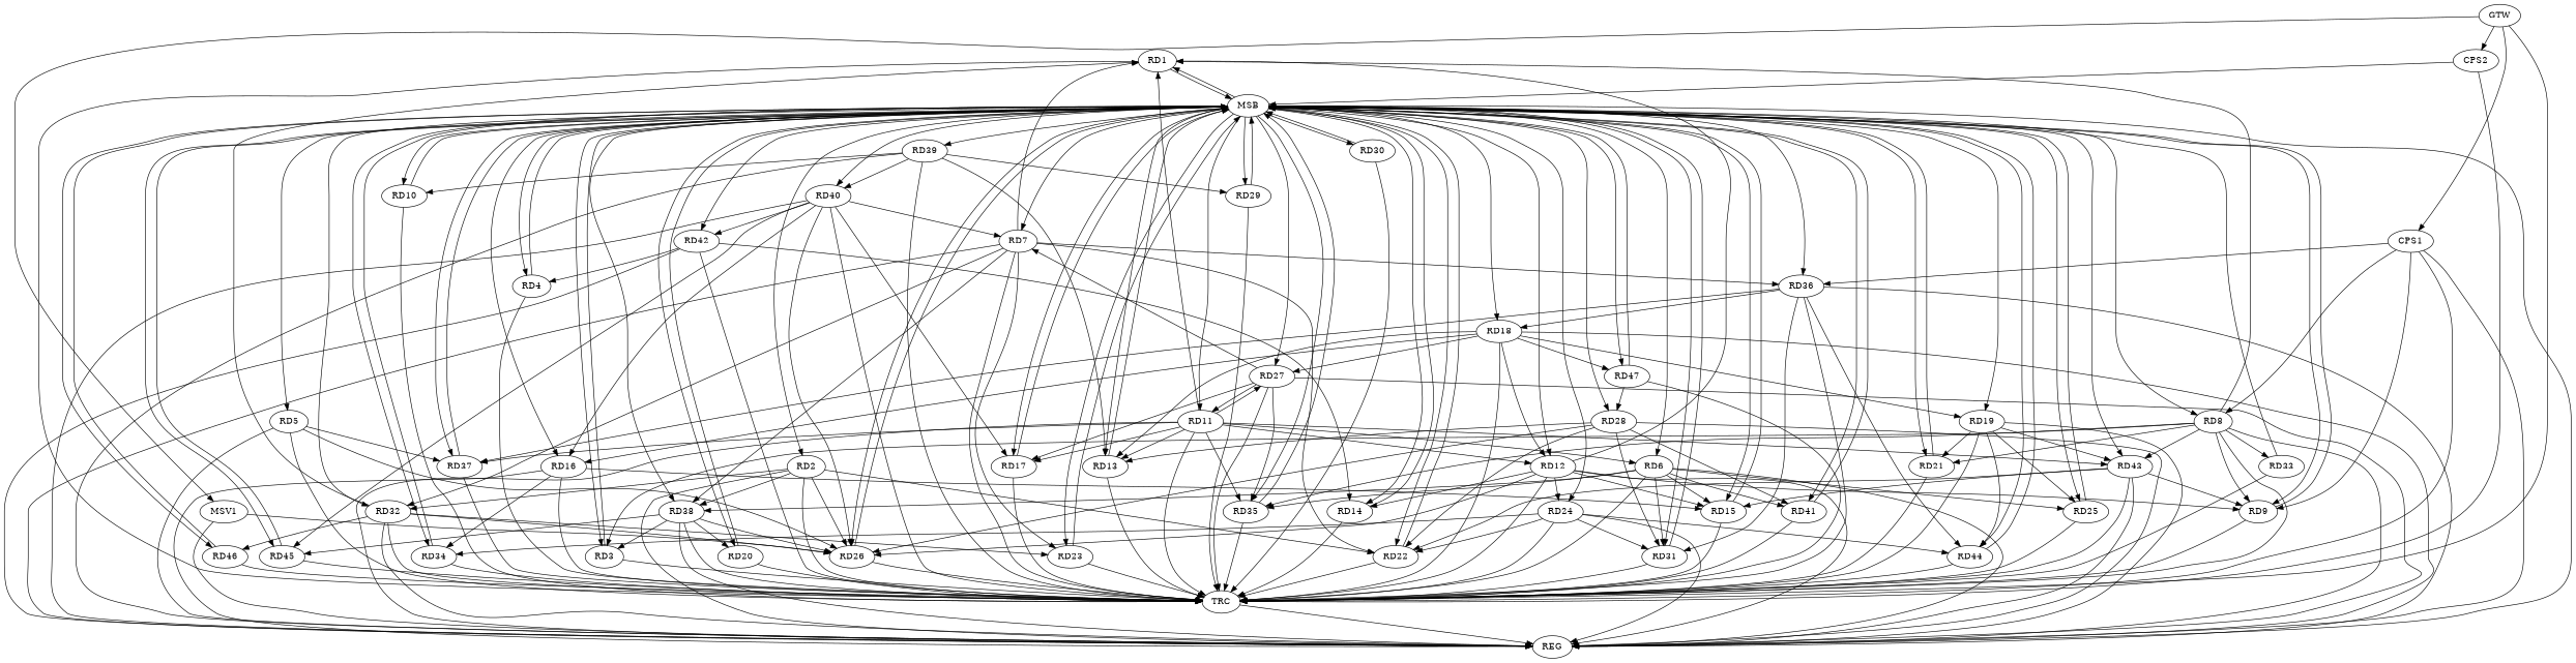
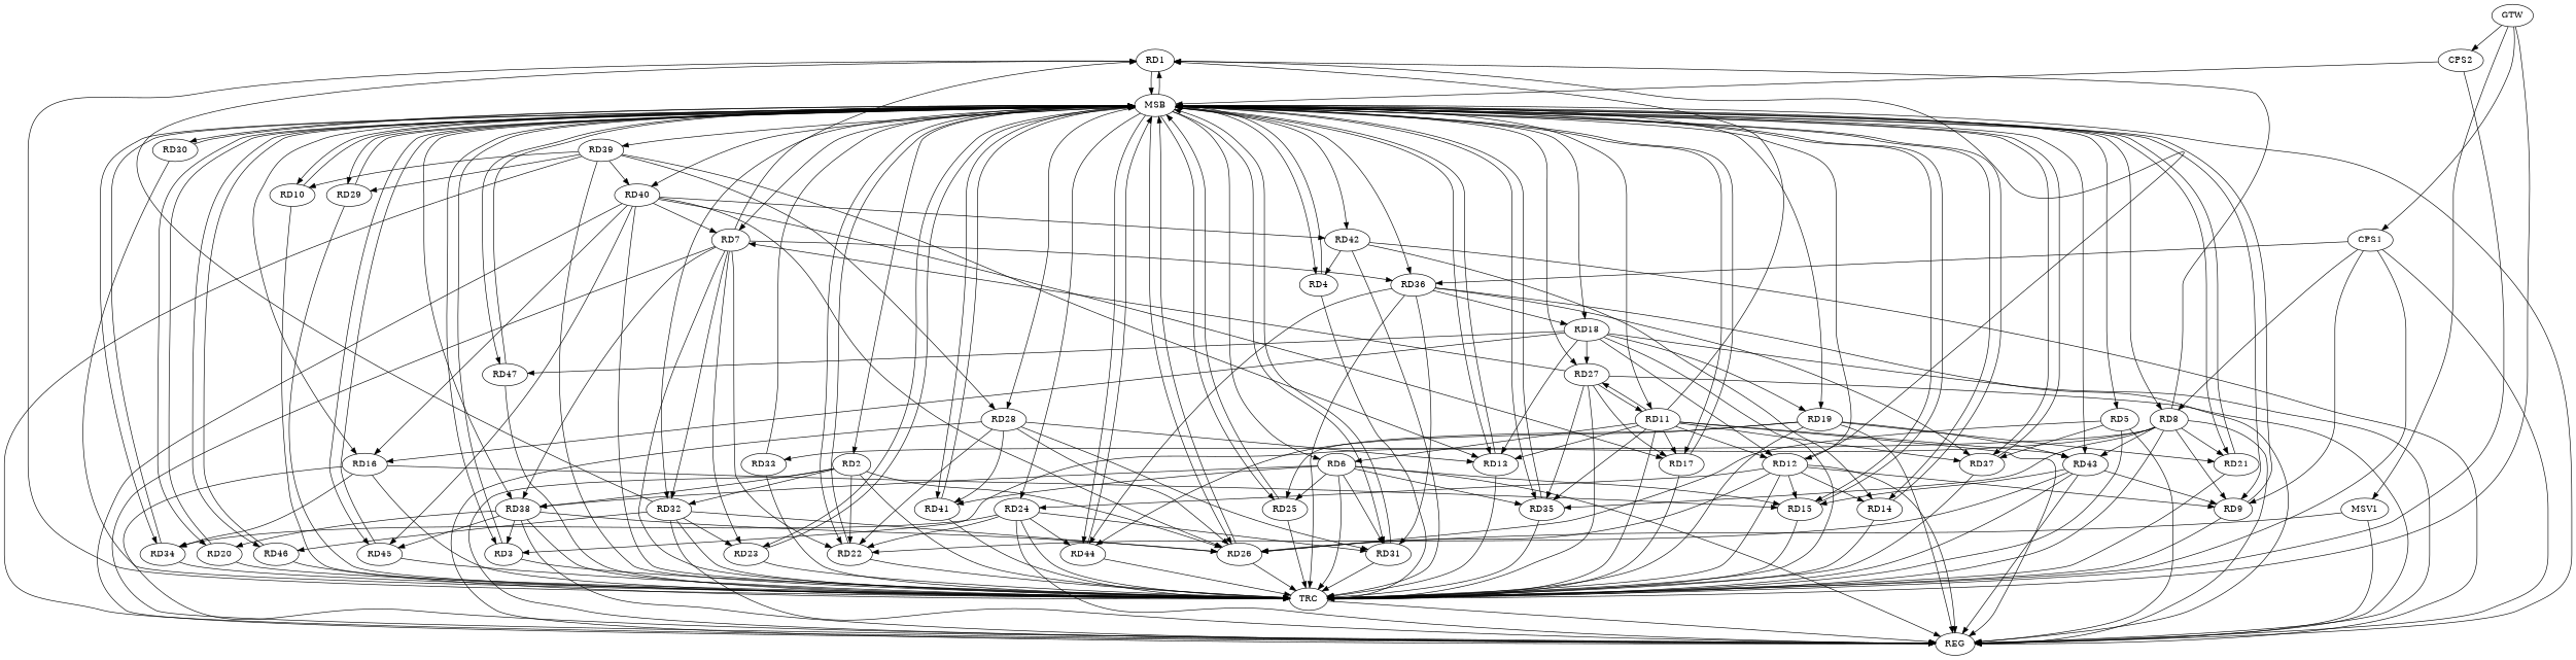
  strict digraph {
    n1 [label=RD1]
    n2 [label=MSB]
    n3 [label=TRC]
    n4 [label=RD2]
    n5 [label=RD22]
    n6 [label=RD26]
    n7 [label=RD32]
    n8 [label=RD38]
    n9 [label=REG]
    n10 [label=RD3]
    n11 [label=RD4]
    n12 [label=RD5]
    n13 [label=RD37]
    n14 [label=RD6]
    n15 [label=RD15]
    n16 [label=RD25]
    n17 [label=RD31]
    n18 [label=RD35]
    n19 [label=RD41]
    n20 [label=RD7]
    n21 [label=RD23]
    n22 [label=RD36]
    n23 [label=RD8]
    n24 [label=RD9]
    n25 [label=RD21]
    n26 [label=RD43]
    n27 [label=RD10]
    n28 [label=RD11]
    n29 [label=RD12]
    n30 [label=RD13]
    n31 [label=RD17]
    n32 [label=RD27]
    n33 [label=RD14]
    n34 [label=RD24]
    n35 [label=RD16]
    n36 [label=RD34]
    n37 [label=RD18]
    n38 [label=RD19]
    n39 [label=RD47]
    n40 [label=RD44]
    n41 [label=RD20]
    n42 [label=RD28]
    n43 [label=RD29]
    n44 [label=RD30]
    n45 [label=RD46]
    n46 [label=RD45]
    n47 [label=RD39]
    n48 [label=RD40]
    n49 [label=RD42]
    n50 [label=RD33]
    n51 [label=CPS1]
    n52 [label=CPS2]
    n53 [label=GTW]
    n54 [label=MSV1]
    n1 -> n2
    n1 -> n3
    n2 -> n1
    n2 -> n4
    n2 -> n5
    n2 -> n6
    n2 -> n7
    n2 -> n8
    n2 -> n9
    n2 -> n10
    n2 -> n11
    n2 -> n12
    n2 -> n13
    n2 -> n14
    n2 -> n15
    n2 -> n16
    n2 -> n17
    n2 -> n18
    n2 -> n19
    n2 -> n20
    n2 -> n21
    n2 -> n22
    n2 -> n23
    n2 -> n24
    n2 -> n25
    n2 -> n26
    n2 -> n27
    n2 -> n28
    n2 -> n29
    n2 -> n30
    n2 -> n31
    n2 -> n32
    n2 -> n33
    n2 -> n34
    n2 -> n35
    n2 -> n36
    n2 -> n37
    n2 -> n38
    n2 -> n39
    n2 -> n40
    n2 -> n41
    n2 -> n42
    n2 -> n43
    n2 -> n44
    n2 -> n45
    n2 -> n46
    n2 -> n47
    n2 -> n48
    n2 -> n49
    n3 -> n9
    n4 -> n3
    n4 -> n5
    n4 -> n6
    n4 -> n7
    n4 -> n8
    n4 -> n9
    n5 -> n2
    n5 -> n3
    n6 -> n2
    n6 -> n3
    n7 -> n1
    n7 -> n3
    n7 -> n6
    n7 -> n9
    n7 -> n21
    n7 -> n45
    n8 -> n3
    n8 -> n6
    n8 -> n9
    n8 -> n10
    n8 -> n41
    n8 -> n46
    n10 -> n2
    n10 -> n3
    n11 -> n2
    n11 -> n3
    n12 -> n3
    n12 -> n6
    n12 -> n9
    n12 -> n13
    n13 -> n2
    n13 -> n3
    n14 -> n3
    n14 -> n8
    n14 -> n9
    n14 -> n15
    n14 -> n16
    n14 -> n17
    n14 -> n18
    n14 -> n19
    n15 -> n2
    n15 -> n3
    n16 -> n2
    n16 -> n3
    n17 -> n2
    n17 -> n3
    n18 -> n2
    n18 -> n3
    n19 -> n2
    n19 -> n3
    n20 -> n1
    n20 -> n3
    n20 -> n5
    n20 -> n7
    n20 -> n8
    n20 -> n9
    n20 -> n21
    n20 -> n22
    n21 -> n2
    n21 -> n3
    n22 -> n3
    n22 -> n9
    n22 -> n13
    n22 -> n17
    n22 -> n37
    n22 -> n40
    n23 -> n1
    n23 -> n3
    n23 -> n9
    n23 -> n10
    n23 -> n18
    n23 -> n24
    n23 -> n25
    n23 -> n26
    n23 -> n50
    n24 -> n2
    n24 -> n3
    n25 -> n2
    n25 -> n3
    n26 -> n3
    n26 -> n5
    n26 -> n9
    n26 -> n15
    n26 -> n24
    n27 -> n2
    n27 -> n3
    n28 -> n1
    n28 -> n3
    n28 -> n9
    n28 -> n13
    n28 -> n14
    n28 -> n18
    n28 -> n26
    n28 -> n29
    n28 -> n30
    n28 -> n31
    n28 -> n32
    n29 -> n1
    n29 -> n3
    n29 -> n6
    n29 -> n9
    n29 -> n15
    n29 -> n24
    n29 -> n33
    n29 -> n34
    n30 -> n2
    n30 -> n3
    n31 -> n2
    n31 -> n3
    n32 -> n3
    n32 -> n9
    n32 -> n18
    n32 -> n20
    n32 -> n28
    n32 -> n31
    n33 -> n2
    n33 -> n3
    n34 -> n3
    n34 -> n5
    n34 -> n9
    n34 -> n17
    n34 -> n36
    n34 -> n40
    n35 -> n3
    n35 -> n9
    n35 -> n15
    n35 -> n36
    n36 -> n2
    n36 -> n3
    n37 -> n3
    n37 -> n9
    n37 -> n29
    n37 -> n30
    n37 -> n32
    n37 -> n35
    n37 -> n38
    n37 -> n39
    n38 -> n3
    n38 -> n9
    n38 -> n16
    n38 -> n25
    n38 -> n26
    n38 -> n40
    n39 -> n2
    n39 -> n3
    n40 -> n2
    n40 -> n3
    n41 -> n2
    n41 -> n3
    n42 -> n5
    n42 -> n6
    n42 -> n9
    n42 -> n17
    n42 -> n19
    n42 -> n30
    n43 -> n2
    n43 -> n3
    n44 -> n2
    n44 -> n3
    n45 -> n2
    n45 -> n3
    n46 -> n2
    n46 -> n3
    n47 -> n3
    n47 -> n9
    n47 -> n27
    n47 -> n30
-   n39 -> n42
+   n47 -> n42
    n47 -> n43
    n47 -> n48
    n48 -> n3
    n48 -> n6
    n48 -> n9
    n48 -> n20
    n48 -> n31
    n48 -> n35
    n48 -> n46
    n48 -> n49
    n49 -> n3
    n49 -> n9
    n49 -> n11
    n49 -> n33
    n50 -> n2
    n50 -> n3
    n51 -> n3
    n51 -> n9
    n51 -> n22
    n51 -> n23
    n51 -> n24
    n52 -> n2
    n52 -> n3
    n53 -> n3
    n53 -> n51
    n53 -> n52
    n53 -> n54
    n54 -> n6
    n54 -> n9
  }
